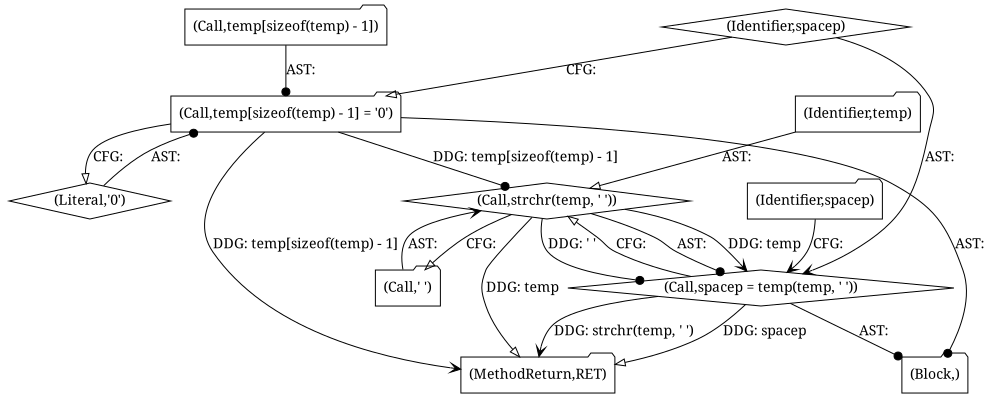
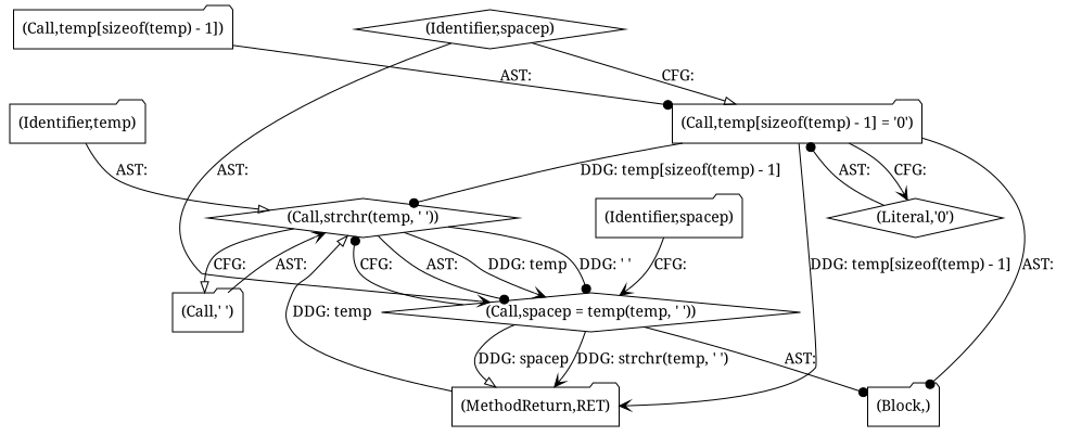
  digraph {
    fontname="Noto Serif"
    node [fontname="Noto Serif" shape=folder]
    edge [arrowhead=dot fontname="Noto Serif"]
    n1 [label="(Call,strchr(temp, ' '))" shape=diamond]
    n2 [label="(Call,spacep = temp(temp, ' '))" shape=diamond]
    n3 [label="(MethodReturn,RET)"]
    n4 [label="(Call,' ')"]
    n5 [label="(Block,)"]
    n6 [label="(Call,temp[sizeof(temp) - 1] = '\0')"]
    n7 [label="(Literal,'\0')" shape=diamond]
    n8 [label="(Call,temp[sizeof(temp) - 1])"]
    n9 [label="(Identifier,spacep)" shape=diamond]
    n10 [label="(Identifier,temp)"]
    n11 [label="(Identifier,spacep)"]
    n1 -> n2 [label="AST: "]
    n1 -> n2 [arrowhead=vee label="DDG: temp"]
    n1 -> n2 [label="DDG: ' '"]
-   n1 -> n3 [arrowhead=onormal label="DDG: temp"]
+   n3 -> n1 [arrowhead=onormal label="DDG: temp"]
    n1 -> n4 [arrowhead=onormal label="CFG: "]
-   n2 -> n1 [arrowhead=onormal label="CFG: "]
+   n2 -> n1 [label="CFG: "]
    n2 -> n3 [arrowhead=onormal label="DDG: spacep"]
    n2 -> n3 [arrowhead=vee label="DDG: strchr(temp, ' ')"]
    n2 -> n5 [label="AST: "]
    n4 -> n1 [arrowhead=vee label="AST: "]
    n6 -> n1 [label="DDG: temp[sizeof(temp) - 1]"]
    n6 -> n3 [arrowhead=vee label="DDG: temp[sizeof(temp) - 1]"]
    n6 -> n5 [label="AST: "]
-   n6 -> n7 [arrowhead=onormal label="CFG: "]
+   n6 -> n7 [arrowhead=vee label="CFG: "]
    n7 -> n6 [label="AST: "]
    n8 -> n6 [label="AST: "]
    n9 -> n2 [arrowhead=vee label="AST: "]
    n9 -> n6 [arrowhead=onormal label="CFG: "]
    n10 -> n1 [arrowhead=onormal label="AST: "]
    n11 -> n2 [arrowhead=vee label="CFG: "]
  }
